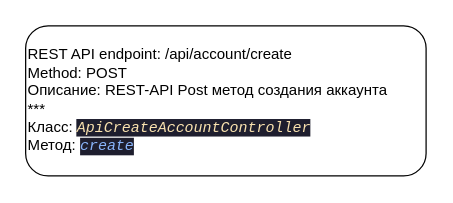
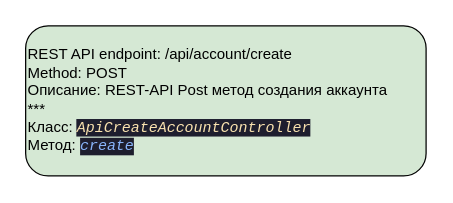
  <mxCell id="0" />
  <mxCell id="1" parent="0" />
- <mxCell id="2" value="REST API endpoint: /api/account/create&lt;div&gt;Method: POST&lt;br&gt;&lt;div&gt;Описание: REST-API Post метод создания аккаунта&lt;/div&gt;&lt;/div&gt;&lt;div&gt;***&lt;/div&gt;&lt;div&gt;Класс:&amp;nbsp;&lt;span style=&quot;color: rgb(249, 226, 175); font-style: italic; background-color: rgb(30, 30, 46); font-family: Menlo, Monaco, &amp;quot;Courier New&amp;quot;, monospace; font-size: 11.982px; white-space: pre;&quot;&gt;ApiCreateAccountController&lt;/span&gt;&lt;/div&gt;&lt;div&gt;Метод:&amp;nbsp;&lt;span style=&quot;color: rgb(137, 180, 250); font-style: italic; background-color: rgb(30, 30, 46); font-family: Menlo, Monaco, &amp;quot;Courier New&amp;quot;, monospace; font-size: 11.982px; white-space: pre;&quot;&gt;create&lt;/span&gt;&lt;/div&gt;" style="rounded=1;whiteSpace=wrap;html=1;align=left;" vertex="1" parent="1"><mxGeometry x="20" y="20" width="320" height="120" as="geometry" /></mxCell>
+ <mxCell id="2" value="REST API endpoint: /api/account/create&lt;div&gt;Method: POST&lt;br&gt;&lt;div&gt;Описание: REST-API Post метод создания аккаунта&lt;/div&gt;&lt;/div&gt;&lt;div&gt;***&lt;/div&gt;&lt;div&gt;Класс:&amp;nbsp;&lt;span style=&quot;color: rgb(249, 226, 175); font-style: italic; background-color: rgb(30, 30, 46); font-family: Menlo, Monaco, &amp;quot;Courier New&amp;quot;, monospace; font-size: 11.982px; white-space: pre;&quot;&gt;ApiCreateAccountController&lt;/span&gt;&lt;/div&gt;&lt;div&gt;Метод:&amp;nbsp;&lt;span style=&quot;color: rgb(137, 180, 250); font-style: italic; background-color: rgb(30, 30, 46); font-family: Menlo, Monaco, &amp;quot;Courier New&amp;quot;, monospace; font-size: 11.982px; white-space: pre;&quot;&gt;create&lt;/span&gt;&lt;/div&gt;" style="rounded=1;whiteSpace=wrap;html=1;align=left;fillColor=#d5e8d4;" vertex="1" parent="1"><mxGeometry x="20" y="20" width="320" height="120" as="geometry" /></mxCell>
